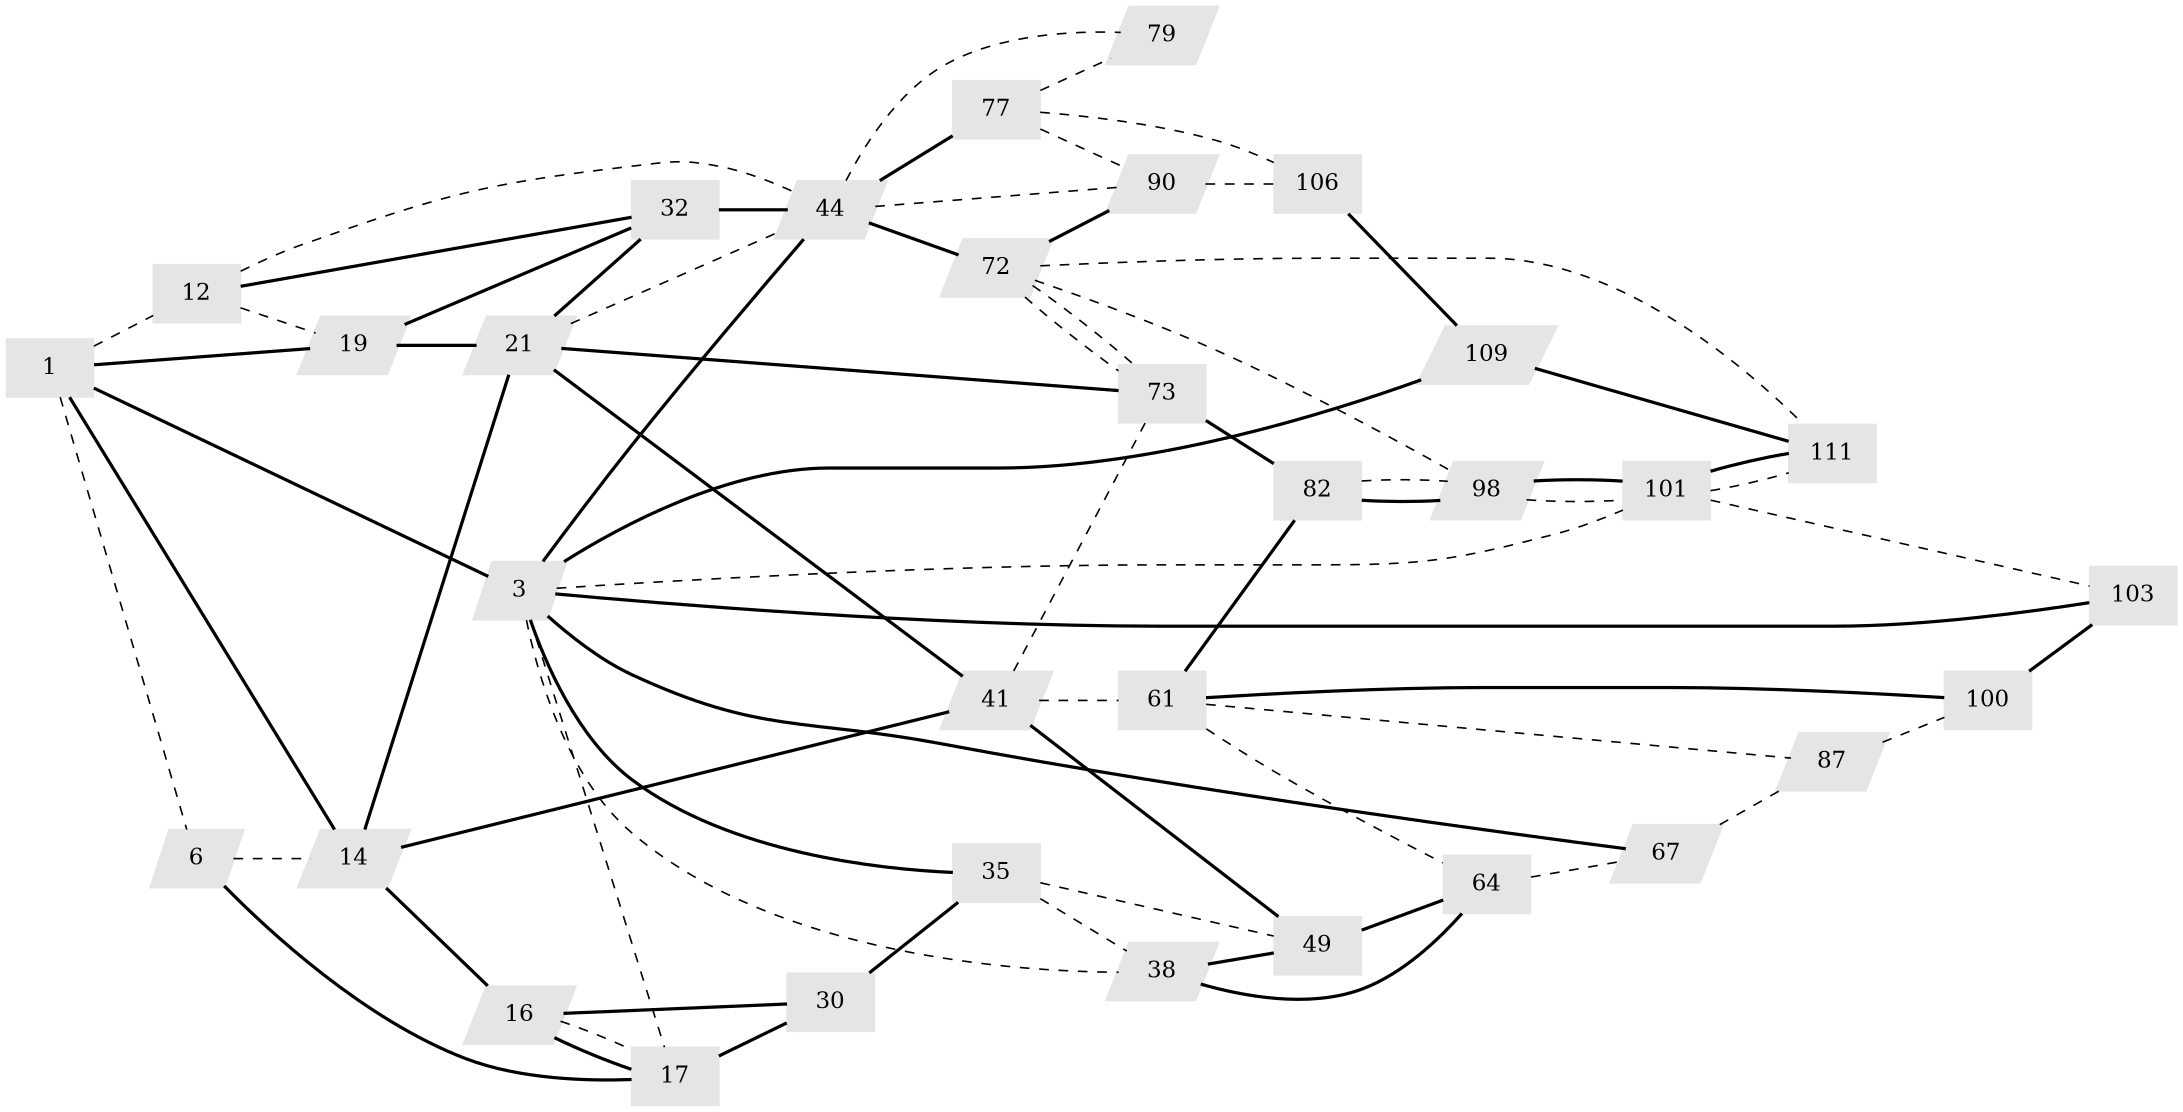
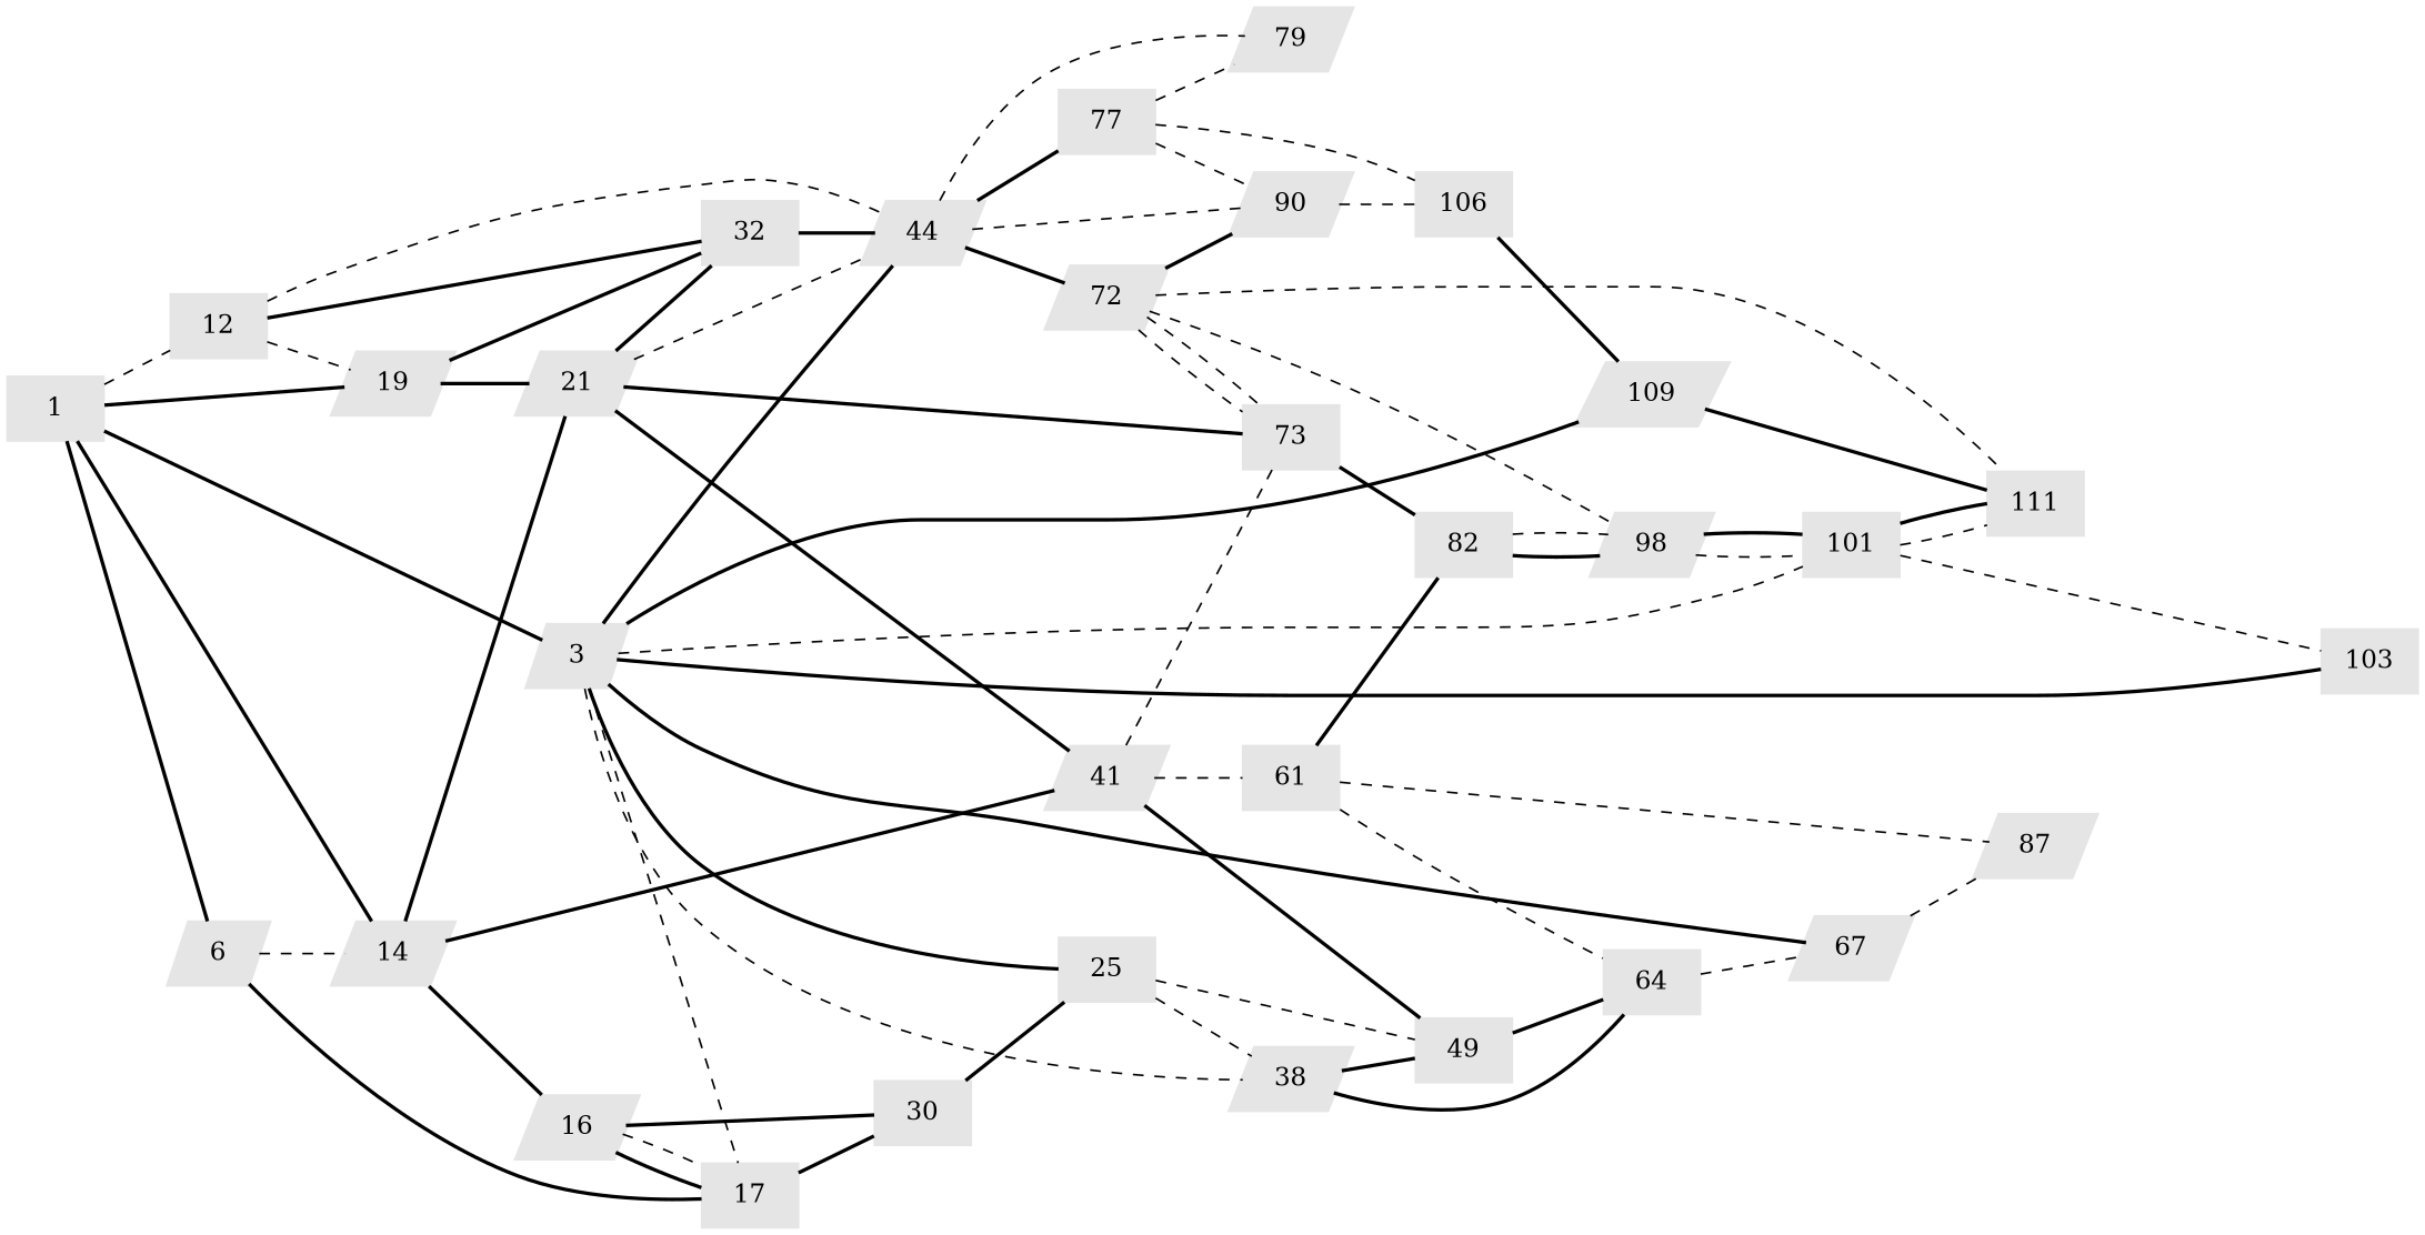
  graph {
    rankdir=LR
    node [color=gray90 shape=box style=filled]
    edge [style=bold]
    1 [super="+2+8"]
    3 [shape=parallelogram super="+4+80"]
    6 [shape=parallelogram super="+7"]
    12 [super="+28"]
    14 [shape=parallelogram super="+18+15"]
    19 [shape=parallelogram super="+20+27"]
    17 [super="+23"]
-   35 [super="+36+46"]
+   35 [super="+36+46" label=25]
    38 [shape=parallelogram super="+39"]
    44 [shape=parallelogram super="+52+45"]
    67 [shape=parallelogram super="+75+68"]
    101 [super="+102"]
    103 [super="+113"]
    109 [shape=parallelogram super="+110+112"]
    32 [super="+33"]
    16 [shape=parallelogram super="+26"]
    21 [shape=parallelogram super="+54"]
    41 [shape=parallelogram super="+56+42"]
    30 [super="+31"]
    49 [super="+50"]
    64 [super="+70+65"]
    72 [shape=parallelogram super="+85"]
    77 [super="+78"]
    79 [shape=parallelogram]
    90 [shape=parallelogram super="+91"]
    87 [shape=parallelogram super="+88+99"]
    111
    73 [super="+74"]
    61 [super="+62+84"]
    82 [super="+83"]
-   100 [super="+104"]
    98 [shape=parallelogram]
    106 [super="+107"]
    1 -- 3
-   1 -- 6 [style=dashed]
+   1 -- 6
    1 -- 12 [style=dashed weight=2]
    1 -- 14
    1 -- 19 [weight=2]
    3 -- 17 [style=dashed]
    3 -- 35
    3 -- 38 [style=dashed]
    3 -- 44 [weight=2]
    3 -- 67
    3 -- 101 [style=dashed]
    3 -- 103
    3 -- 109 [weight=2]
    6 -- 14 [style=dashed]
    6 -- 17
    12 -- 19 [style=dashed]
    12 -- 44 [style=dashed]
    12 -- 32
    14 -- 16
    14 -- 21
    14 -- 41
    19 -- 32
    19 -- 21
    17 -- 30
    35 -- 38 [style=dashed weight=2]
    35 -- 49 [style=dashed]
    38 -- 49
    38 -- 64
    44 -- 72
    44 -- 77
    44 -- 79 [style=dashed]
    44 -- 90 [style=dashed]
    67 -- 87 [style=dashed]
    101 -- 103 [style=dashed weight=2]
    101 -- 111 [style=dashed]
    101 -- 111
    109 -- 111
    32 -- 44
    16 -- 17 [weight=2]
    16 -- 17 [style=dashed]
    16 -- 30
    21 -- 44 [style=dashed]
    21 -- 32
    21 -- 41
    21 -- 73
    41 -- 49 [weight=2]
    41 -- 73 [style=dashed]
    41 -- 61 [style=dashed weight=2]
    30 -- 35
    49 -- 64
    64 -- 67 [style=dashed weight=2]
    72 -- 90 [weight=2]
    72 -- 111 [style=dashed]
    72 -- 73 [style=dashed weight=2]
    72 -- 73 [style=dashed]
    72 -- 98 [style=dashed]
    77 -- 79 [style=dashed weight=2]
    77 -- 90 [style=dashed]
    77 -- 106 [style=dashed]
    90 -- 106 [style=dashed]
-   87 -- 100 [style=dashed]
    73 -- 82
    61 -- 64 [style=dashed]
    61 -- 87 [style=dashed]
    61 -- 82
-   61 -- 100
    82 -- 98
    82 -- 98 [style=dashed]
-   100 -- 103
    98 -- 101 [style=dashed]
    98 -- 101
    106 -- 109 [weight=2]
  }
